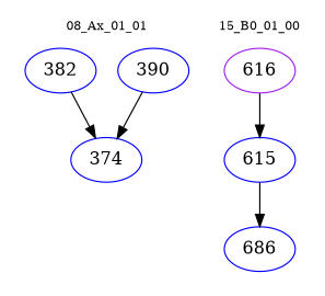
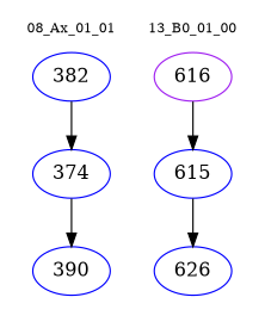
  digraph {
    node [color=blue]
    edge [color=black]
    n1 [label=374]
    n2 [label=390]
    n3 [label=382]
    n4 [label=615]
    n5 [color=purple label=616]
-   n6 [label=686]
+   n6 [label=626]
    subgraph cluster_1 {
      color=white
      fontsize=10
      label="08_Ax_01_01"
      n1
      n2
      n3
    }
    subgraph cluster_2 {
      color=white
      fontsize=10
-     label="15_B0_01_00"
+     label="13_B0_01_00"
      n4
      n5
      n6
    }
-   n2 -> n1
+   n1 -> n2
    n3 -> n1
    n4 -> n6
    n5 -> n4
  }
